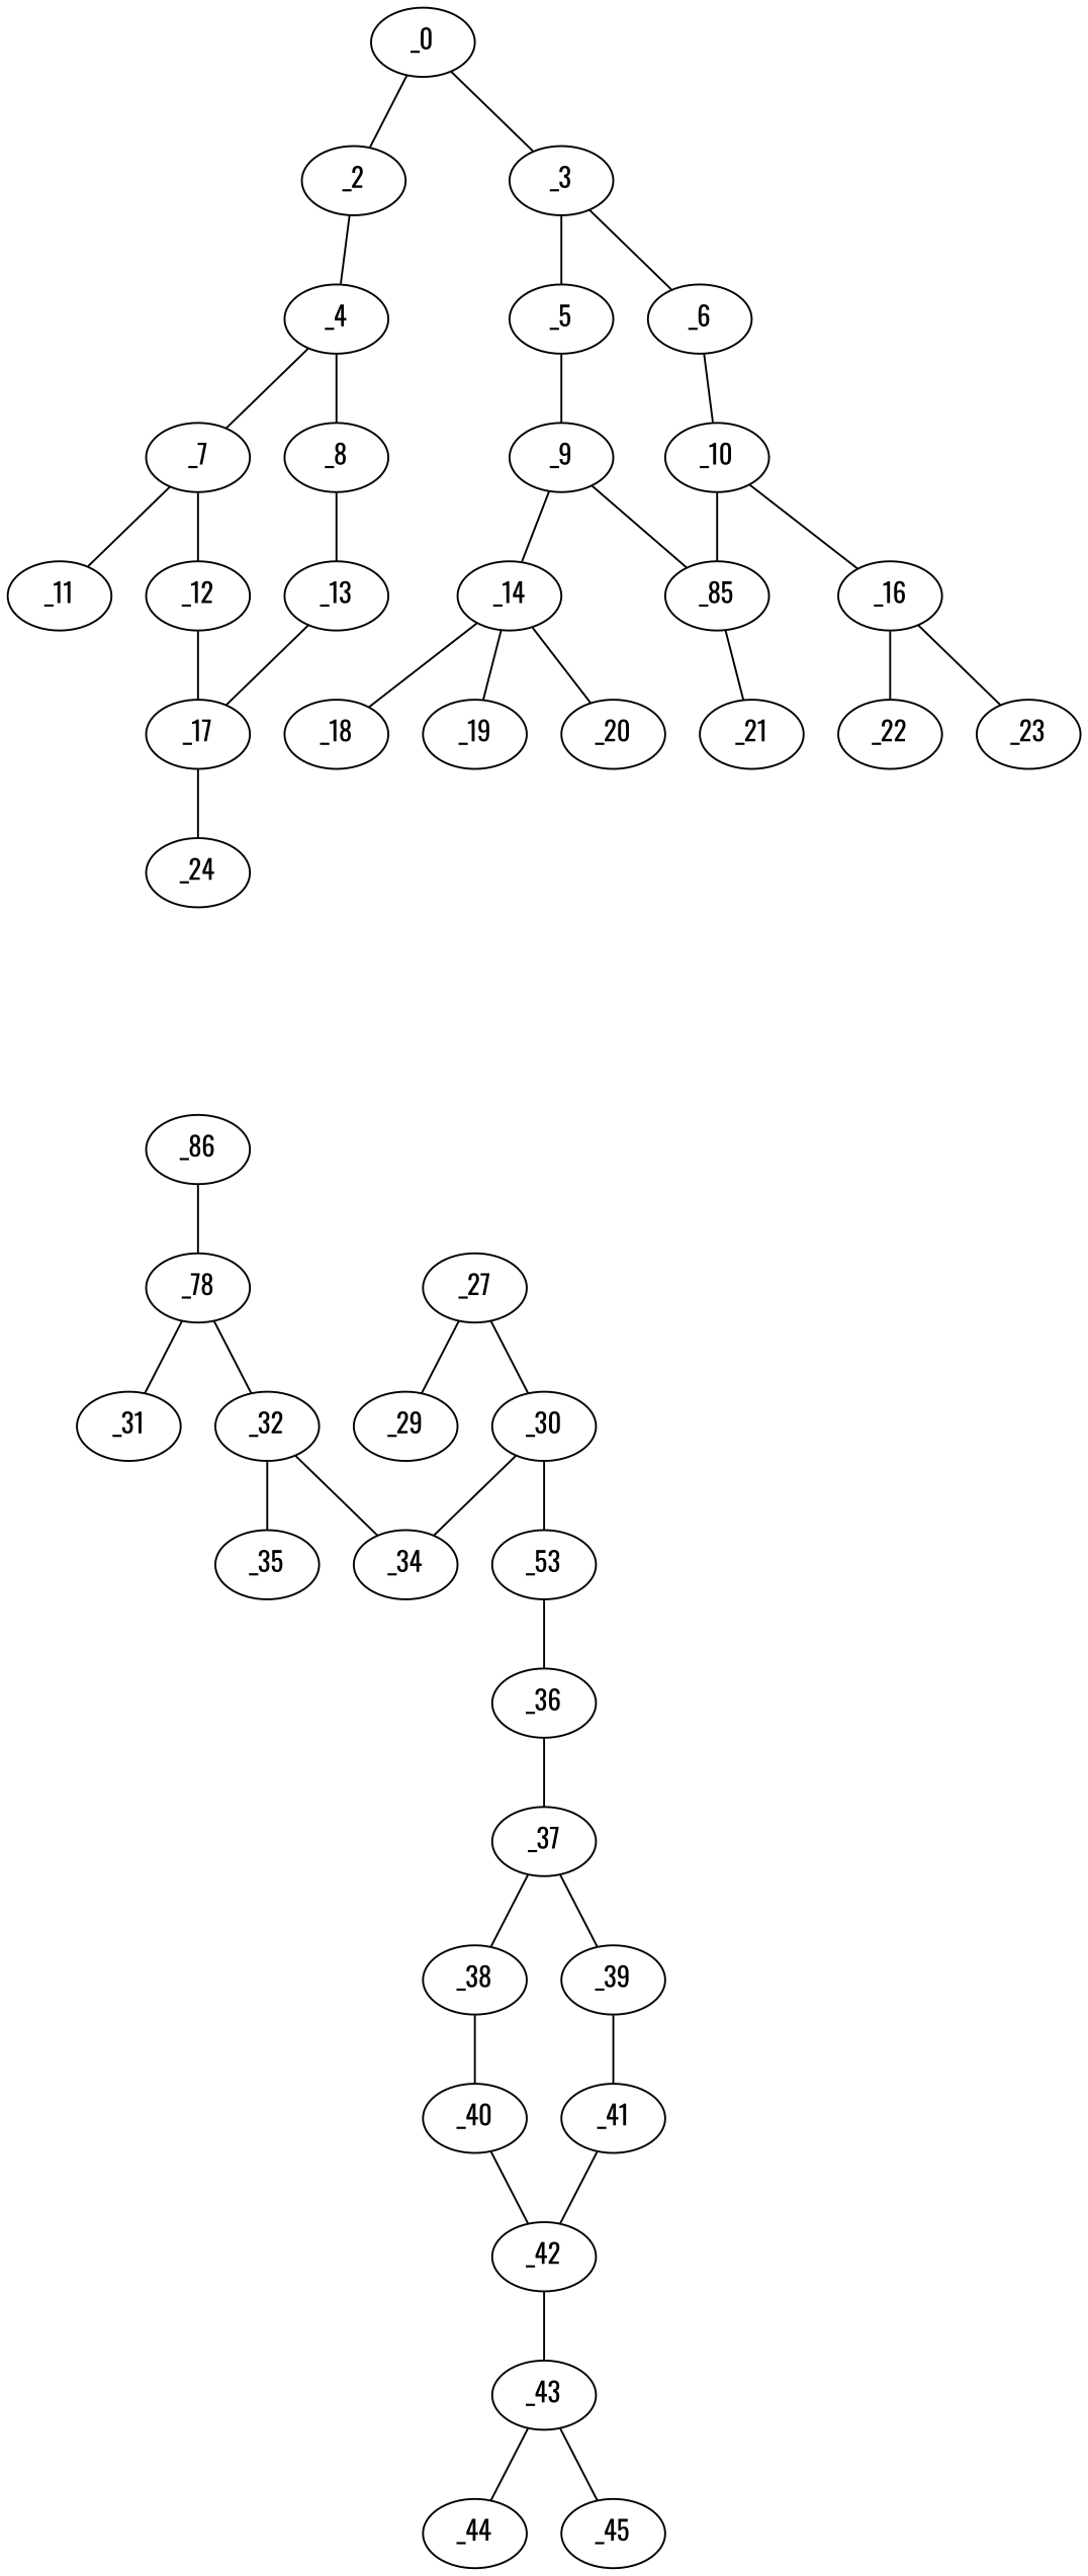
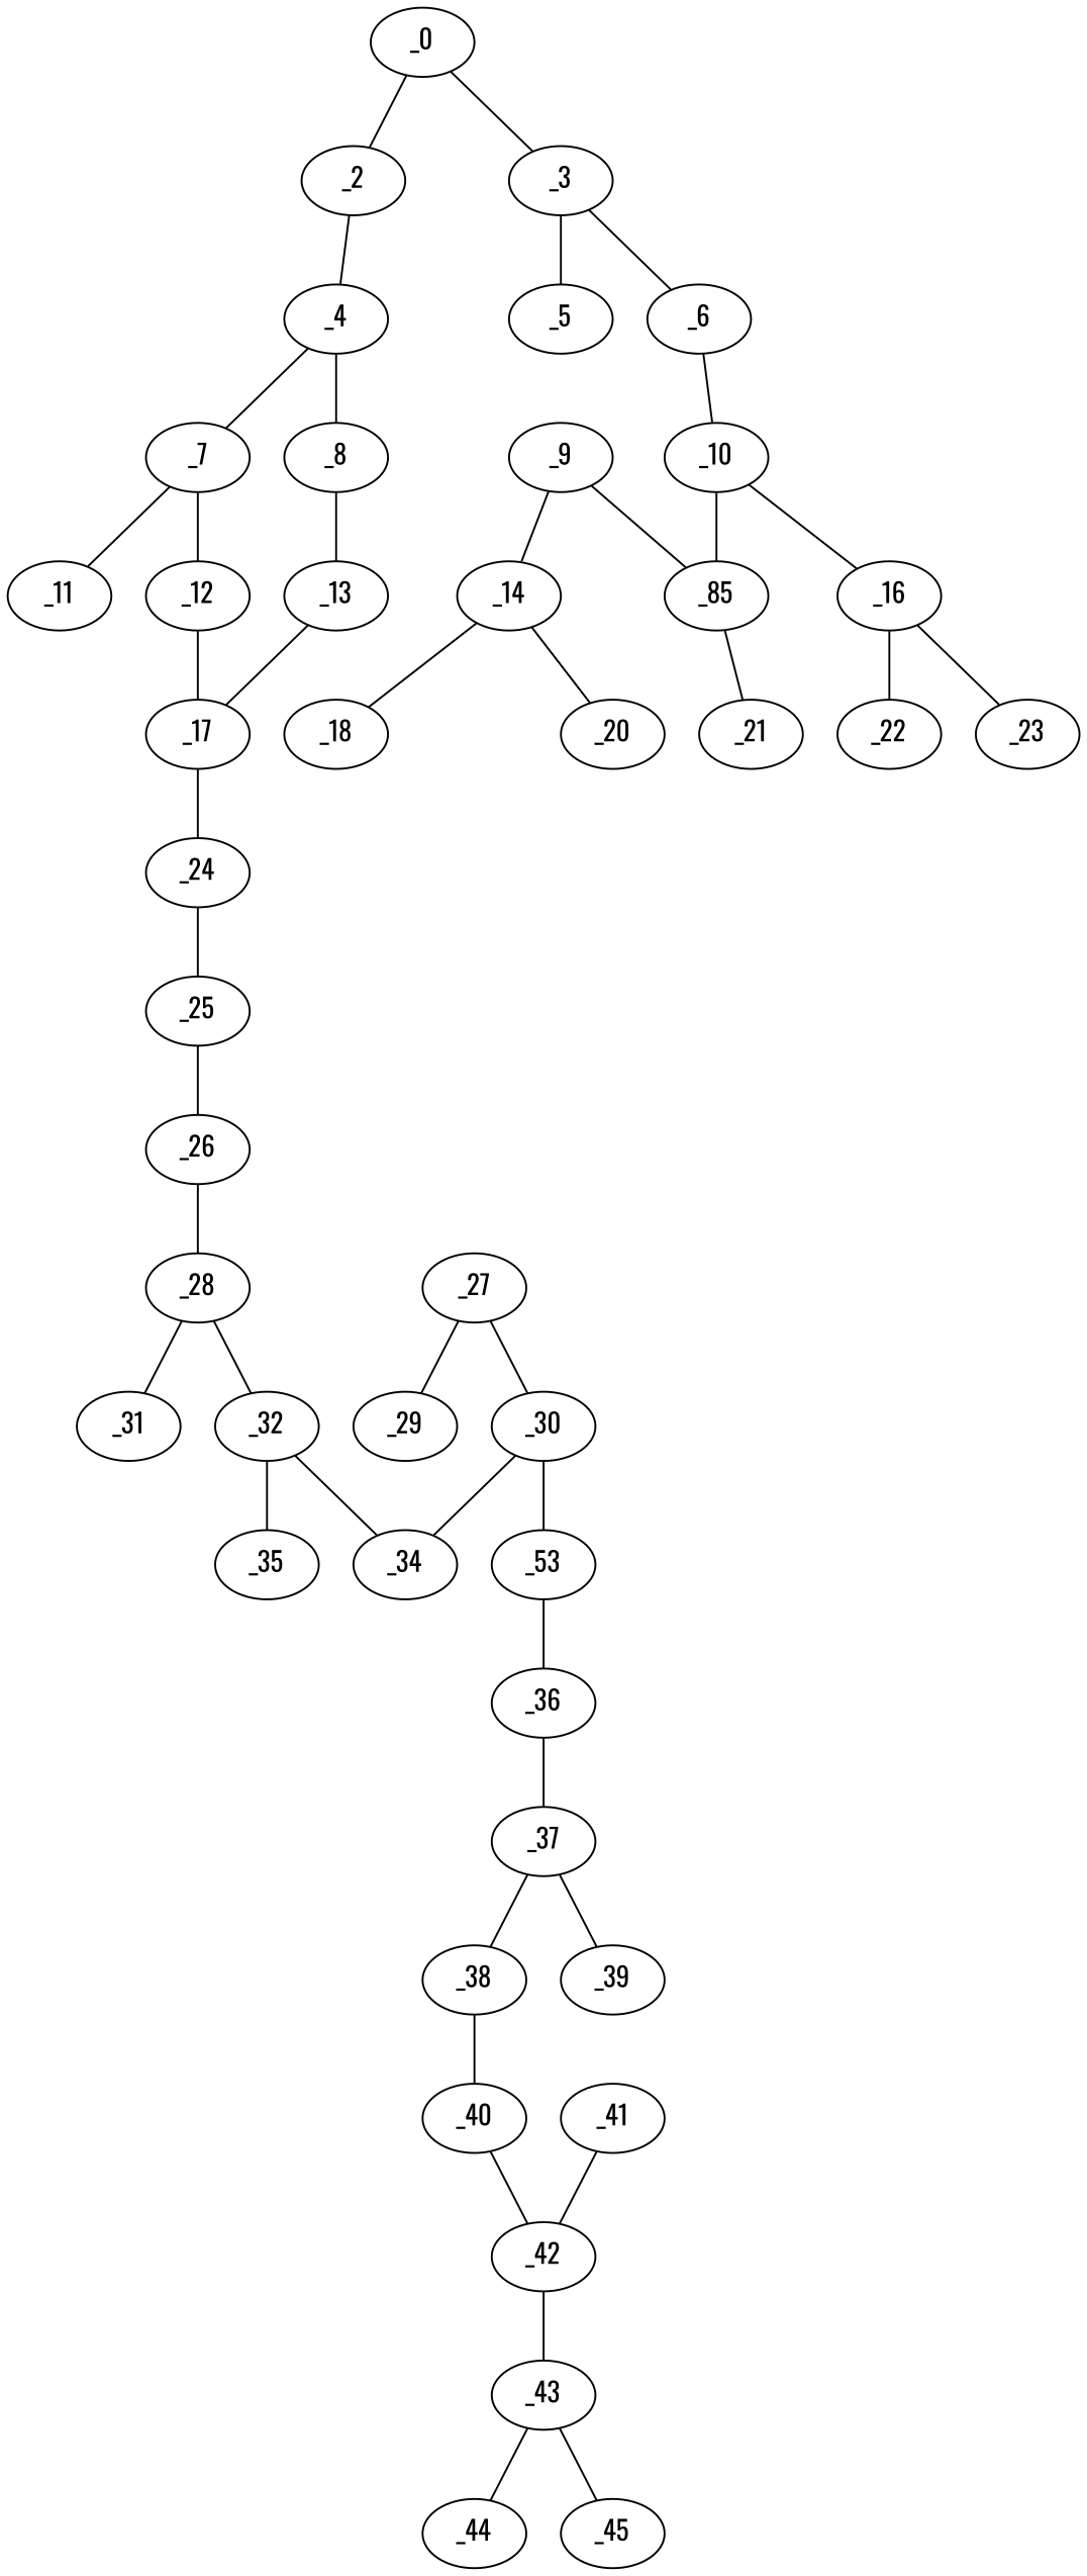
  graph {
    fontname=Oswald
    node [charge=0 chem=1 fontname=Oswald symbol="C  " x=12.3923 y=0.75]
    edge [fontname=Oswald valence=1]
    n1 [chem=4 label=_0 symbol="N  " x=6.3301 y=3.25]
    _2 [chem=4 symbol="N  " x=6.3301 y=2.25]
    _3 [x=5.4641 y=3.75]
    _4 [x=7.1961 y=1.75]
    _5 [x=5.4641 y=4.75]
    _6 [x=4.5981 y=3.25]
    _7 [x=7.1961]
    _8 [x=8.0622 y=2.25]
    _9 [x=4.5981 y=5.25]
    _10 [x=3.7321 y=3.75]
    _11 [x=6.3301 y=0.25]
    _12 [x=8.0622 y=0.25]
    _13 [x=8.9282 y=1.75]
    _14 [chem=5 symbol="S  " x=4.5981 y=6.25]
    n15 [label=_85 x=3.7321 y=4.75]
    _16 [x=2.866 y=3.25]
    _17 [x=8.9282]
    _18 [chem=2 symbol="O  " x=4.5981 y=7.25]
-   _19 [chem=2 symbol="O  " x=3.5981 y=6.25]
    _20 [chem=2 symbol="O  " x=5.5981 y=6.25]
    _21 [chem=2 symbol="O  " x=2.866 y=5.25]
    _22 [chem=2 symbol="O  " x=2.866 y=2.25]
    _23 [chem=2 symbol="O  " x=2 y=3.75]
    _24 [chem=4 symbol="N  " x=9.7942 y=0.25]
-   _26 [x=11.5263 y=0.25 label=_86]
-   _28 [label=_78]
+   _25 [chem=4 symbol="N  " x=10.6602]
+   _26 [x=11.5263 y=0.25]
+   _28
    _27 [x=11.5263 y=-0.75]
    _29 [chem=4 symbol="N  " x=10.6602 y=-1.25]
    _30 [y=-1.25]
    _31 [chem=4 symbol="N  " y=1.75]
    _32 [x=13.2583 y=0.25]
    n33 [chem=4 label=_53 symbol="N  " y=-2.25]
    _34 [x=13.2583 y=-0.75]
    _35 [x=14.1243]
    _36 [chem=4 symbol="N  " x=13.2583 y=-2.75]
    _37 [x=13.2583 y=-3.75]
    _38 [y=-4.25]
    _39 [x=14.1243 y=-4.25]
    _40 [y=-5.25]
    _41 [x=14.1243 y=-5.25]
    _42 [x=13.2583 y=-5.75]
    _43 [x=13.2583 y=-6.75]
    _44 [chem=4 symbol="N  " x=14.1243 y=-7.25]
    _45 [chem=2 symbol="O  " y=-7.25]
    n1 -- _2 [valence=2]
    n1 -- _3
    _2 -- _4
    _3 -- _5 [valence=2]
    _3 -- _6
    _4 -- _7 [valence=2]
    _4 -- _8
-   _5 -- _9
    _6 -- _10 [valence=2]
    _7 -- _11
    _7 -- _12
    _8 -- _13 [valence=2]
    _9 -- _14
    _9 -- n15 [valence=2]
    _10 -- n15
    _10 -- _16
    _12 -- _17 [valence=2]
    _13 -- _17
    _14 -- _18 [valence=2]
-   _14 -- _19 [valence=2]
    _14 -- _20
    n15 -- _21
    _16 -- _22 [valence=2]
    _16 -- _23
    _17 -- _24
+   _24 -- _25 [valence=2]
+   _25 -- _26
    _26 -- _28
    _28 -- _31
    _28 -- _32 [valence=2]
    _27 -- _29
    _27 -- _30
    _30 -- n33
    _30 -- _34 [valence=2]
    _32 -- _34
    _32 -- _35
    n33 -- _36 [valence=2]
    _36 -- _37
    _37 -- _38 [valence=2]
    _37 -- _39
    _38 -- _40
-   _39 -- _41 [valence=2]
    _40 -- _42 [valence=2]
    _41 -- _42
    _42 -- _43
    _43 -- _44
    _43 -- _45 [valence=2]
  }
